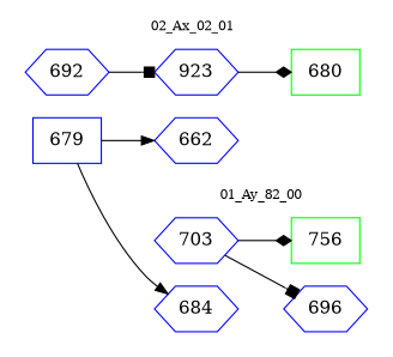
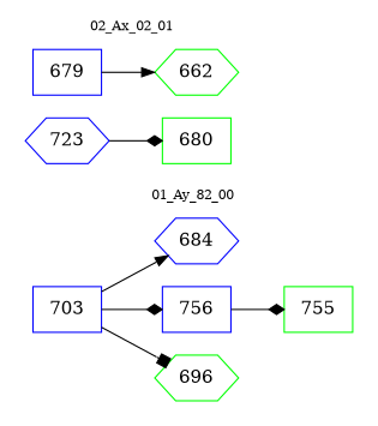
  digraph {
    rankdir=LR
    node [color=blue shape=hexagon]
    edge [arrowhead=diamond color=black]
-   n1 [label=703]
-   n2 [label=696]
-   n3 [color=green label=756 shape=box]
+   n1 [label=703 shape=box]
+   n2 [color=green label=696]
+   n3 [label=756 shape=box]
    n4 [label=684]
-   n6 [label=692]
+   n5 [color=green label=755 shape=box]
    n7 [label=679 shape=box]
-   n8 [label=923]
+   n8 [label=723]
    n9 [color=green label=680 shape=box]
-   n10 [label=662]
+   n10 [color=green label=662]
    subgraph cluster_1 {
      color=white
      fontsize=10
      label="01_Ay_82_00"
      n1
      n2
      n3
      n4
+     n5
    }
    subgraph cluster_2 {
      color=white
      fontsize=10
      label="02_Ax_02_01"
-     n6
      n7
      n8
      n9
      n10
    }
    n1 -> n2 [arrowhead=box]
    n1 -> n3
-   n7 -> n4 [arrowhead=normal]
-   n6 -> n8 [arrowhead=box]
+   n1 -> n4 [arrowhead=normal]
+   n3 -> n5
    n7 -> n10 [arrowhead=normal]
    n8 -> n9
  }
